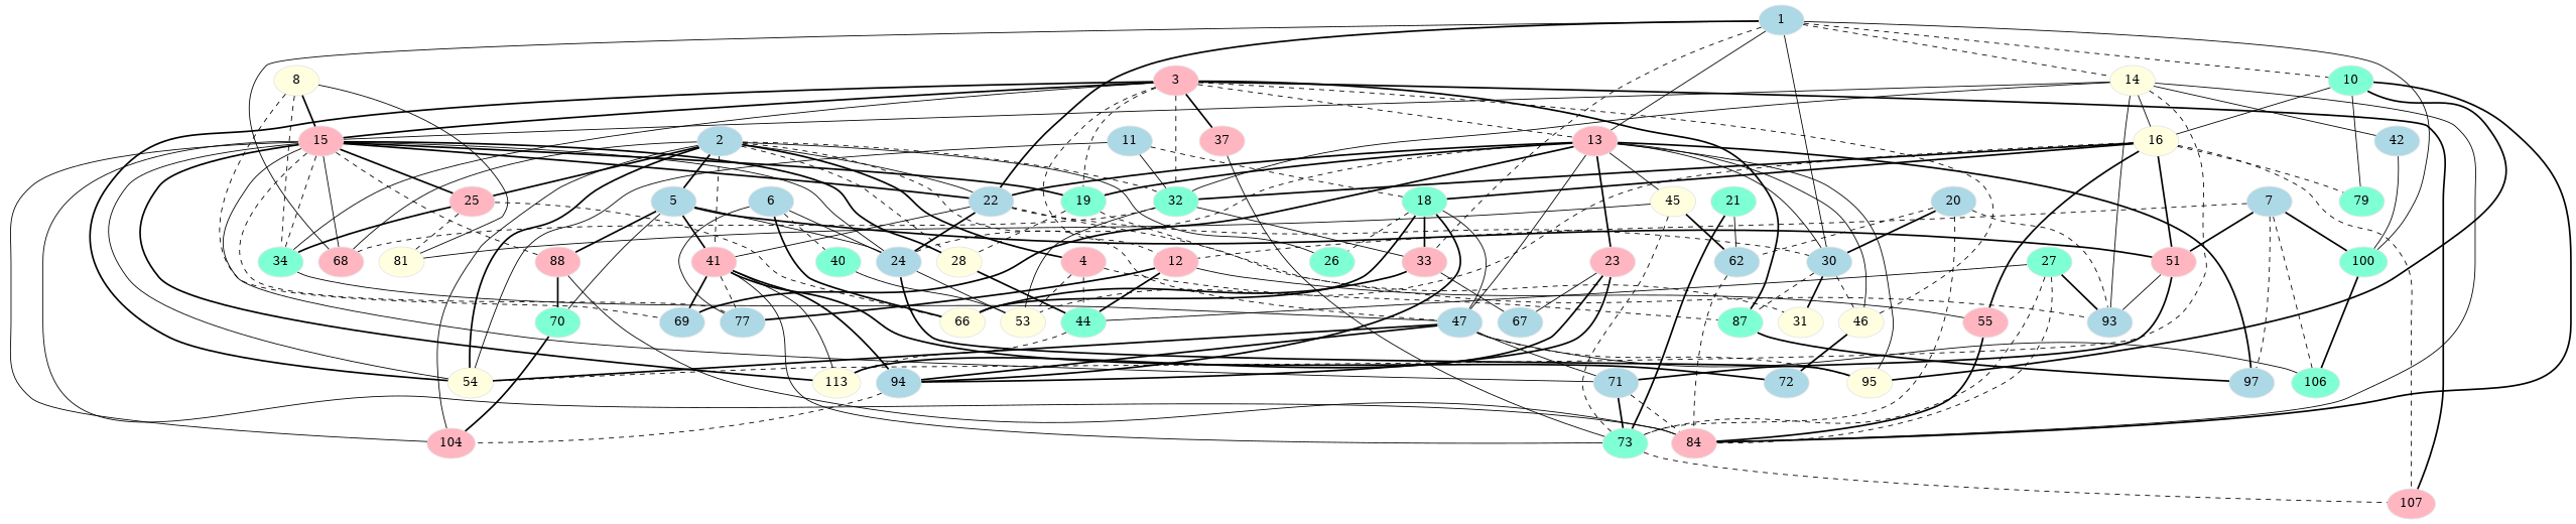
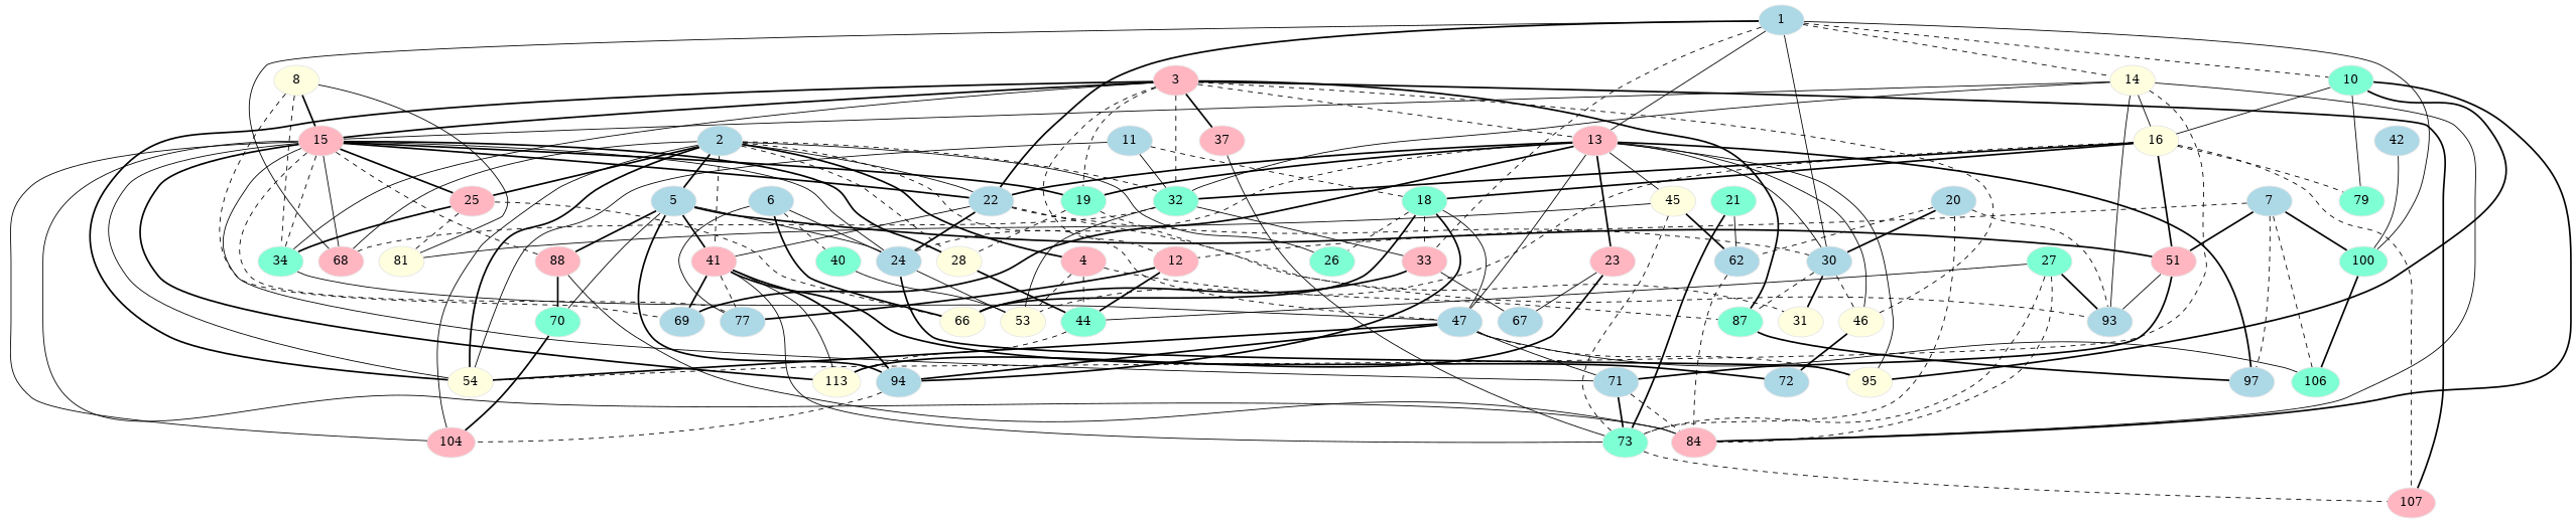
  graph {
    node [color=gray90 fillcolor=lightblue style=filled]
    edge [style=bold]
    1 [super="+74"]
    10 [fillcolor=aquamarine]
    13 [fillcolor=lightpink super="+29+52+17"]
    14 [fillcolor=lightyellow super="+82"]
    22 [super="+88"]
    30
    33 [fillcolor=lightpink]
    68 [fillcolor=lightpink super="+99"]
    100 [fillcolor=aquamarine]
    16 [fillcolor=lightyellow super="+50+61"]
    79 [fillcolor=aquamarine]
    84 [fillcolor=lightpink super="+105"]
    95 [fillcolor=lightyellow]
    47 [super="+103"]
    19 [fillcolor=aquamarine]
    46 [fillcolor=lightyellow]
    24 [super="+39"]
    97
    69
    23 [fillcolor=lightpink super="+76"]
    45 [fillcolor=lightyellow super="+86"]
    32 [fillcolor=aquamarine super="+90+35"]
    54 [fillcolor=lightyellow super="+57"]
    15 [fillcolor=lightpink super="+43"]
    42
    93
    41 [fillcolor=lightpink super="+49"]
    87 [fillcolor=aquamarine]
    31 [fillcolor=lightyellow]
    66 [fillcolor=lightyellow]
    67
    106 [fillcolor=aquamarine]
    2 [super="+56+9"]
    4 [fillcolor=lightpink]
    5 [super="+75+91"]
    25 [fillcolor=lightpink super="+78"]
    26 [fillcolor=aquamarine]
    28 [fillcolor=lightyellow super="+36"]
    104 [fillcolor=lightpink]
    44 [fillcolor=aquamarine]
    53 [fillcolor=lightyellow super="+63"]
    n42 [fillcolor=lightpink label=88]
    51 [fillcolor=lightpink]
    70 [fillcolor=aquamarine]
    34 [fillcolor=aquamarine]
    81 [fillcolor=lightyellow]
    77
    113 [fillcolor=lightyellow]
    94
    73 [fillcolor=aquamarine super="+83"]
    72
    71
    3 [fillcolor=lightpink super="+110+65"]
    12 [fillcolor=lightpink super="+85+96"]
    37 [fillcolor=lightpink]
    107 [fillcolor=lightpink]
-   55 [fillcolor=lightpink]
    6
    40 [fillcolor=aquamarine]
    7
    8 [fillcolor=lightyellow]
    18 [fillcolor=aquamarine super="+89"]
    11
    62
    20 [super="+38"]
    21 [fillcolor=aquamarine]
    27 [fillcolor=aquamarine]
    1 -- 10 [style=dashed]
    1 -- 13 [style=solid]
    1 -- 14 [style=dashed]
    1 -- 22
    1 -- 30 [style=solid]
    1 -- 33 [style=dashed]
    1 -- 68 [style=solid]
    1 -- 100 [style=solid]
    10 -- 16 [style=solid]
    10 -- 79 [style=solid]
    10 -- 84
    10 -- 95
    13 -- 22
    13 -- 30 [style=solid]
    13 -- 95 [style=solid]
    13 -- 47 [style=solid]
    13 -- 19
    13 -- 46 [style=solid]
    13 -- 24 [style=dashed]
    13 -- 97
    13 -- 69
    13 -- 23
    13 -- 45 [style=solid]
    14 -- 16 [style=solid]
    14 -- 84 [style=solid]
    14 -- 32 [style=solid]
    14 -- 54 [style=dashed]
    14 -- 15 [style=solid]
-   14 -- 42 [style=solid]
    14 -- 93 [style=solid]
    22 -- 30 [style=dashed]
    22 -- 24
    22 -- 93 [style=dashed]
    22 -- 41 [style=solid weight=2]
    30 -- 46 [style=dashed]
    30 -- 87 [style=dashed]
    30 -- 31
    33 -- 66
    33 -- 67 [style=solid]
    100 -- 106
    16 -- 79 [style=dashed]
    16 -- 32
    16 -- 53 [style=dashed]
    16 -- 51
    16 -- 107 [style=dashed]
-   16 -- 55
    16 -- 18
    47 -- 95 [style=dashed]
    47 -- 54
    47 -- 106 [style=solid]
    47 -- 94
    47 -- 71 [style=solid]
    19 -- 31 [style=dashed]
    19 -- 28 [style=dashed]
    46 -- 72
    24 -- 95
    24 -- 53 [style=solid]
    23 -- 67 [style=solid]
    23 -- 113
-   23 -- 94
+   5 -- 94
    45 -- 81 [style=solid]
    45 -- 73 [style=dashed]
    45 -- 62
    32 -- 33 [style=solid]
    32 -- 68 [style=dashed]
    32 -- 53 [style=solid]
    15 -- 22
    15 -- 68 [style=solid weight=2]
    15 -- 84 [style=solid weight=2]
    15 -- 19
    15 -- 24 [style=solid]
    15 -- 54 [style=solid]
    15 -- 25
    15 -- 28
    15 -- 104 [style=solid]
    15 -- n42 [style=dashed]
    15 -- 34 [style=dashed]
    15 -- 77 [style=dashed]
    15 -- 113 [weight=2]
    15 -- 71 [style=solid]
    42 -- 100 [style=solid]
    41 -- 69
    41 -- 77 [style=dashed]
    41 -- 113 [style=solid]
    41 -- 94 [weight=2]
    41 -- 73 [style=solid]
    41 -- 72
    87 -- 97
    2 -- 22 [style=solid]
    2 -- 68 [style=solid]
    2 -- 47 [style=dashed]
    2 -- 32 [style=dashed]
    2 -- 54
    2 -- 41 [style=dashed]
    2 -- 4
    2 -- 5
    2 -- 25 [weight=2]
    2 -- 26 [style=solid]
    2 -- 28 [style=dashed]
    2 -- 104 [style=solid]
    4 -- 87 [style=dashed]
    4 -- 44 [style=dashed]
    4 -- 53 [style=dashed]
    5 -- 24 [style=solid]
    5 -- 41
    5 -- n42
    5 -- 51
    5 -- 70 [style=solid]
    25 -- 66 [style=dashed]
    25 -- 34
    25 -- 81 [style=dashed]
    28 -- 44 [weight=2]
    44 -- 113 [style=dashed]
    n42 -- 84 [style=solid]
    n42 -- 70
    51 -- 93 [style=solid]
    51 -- 71
    70 -- 104
    34 -- 47 [style=solid]
    94 -- 104 [style=dashed]
    73 -- 107 [style=dashed]
    71 -- 84 [style=dashed]
    71 -- 73
    3 -- 13 [style=dashed]
    3 -- 19 [style=dashed]
    3 -- 46 [style=dashed]
    3 -- 32 [style=dashed]
    3 -- 54
    3 -- 15
    3 -- 87
    3 -- 34 [style=solid]
    3 -- 12 [style=dashed]
    3 -- 37
    3 -- 107
    12 -- 44
    12 -- 77
-   12 -- 55 [style=solid]
    37 -- 73 [style=solid]
-   55 -- 84
    6 -- 24 [style=solid]
    6 -- 66
    6 -- 77 [style=solid]
    6 -- 40 [style=dashed]
    40 -- 53 [style=solid]
    7 -- 100
    7 -- 97 [style=dashed]
    7 -- 106 [style=dashed]
    7 -- 51
    7 -- 12 [style=dashed]
    8 -- 69 [style=dashed]
    8 -- 15
    8 -- 34 [style=dashed]
    8 -- 81 [style=solid]
-   18 -- 33
+   18 -- 33 [style=dashed]
    18 -- 47 [style=solid]
    18 -- 66
    18 -- 26 [style=dashed]
    18 -- 94
    11 -- 32 [style=solid]
    11 -- 54 [style=solid]
    11 -- 18 [style=dashed]
    62 -- 84 [style=dashed]
    20 -- 30
    20 -- 93 [style=dashed]
    20 -- 73 [style=dashed]
    20 -- 62 [style=dashed]
    21 -- 73
    21 -- 62 [style=solid]
    27 -- 84 [style=dashed]
    27 -- 93
    27 -- 44 [style=solid]
    27 -- 73 [style=dashed]
  }
